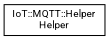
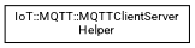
  digraph {
    rankdir=LR
    fontname=Roboto
-   n1 [color=black fillcolor=white fontname=Roboto fontsize=10 height=0.2 label="IoT::MQTT::Helper\lHelper" shape=record style=filled width=0.4]
+   n1 [color=black fillcolor=white fontname=Roboto fontsize=10 height=0.2 label="IoT::MQTT::MQTTClientServer\lHelper" shape=record style=filled width=0.4]
  }
